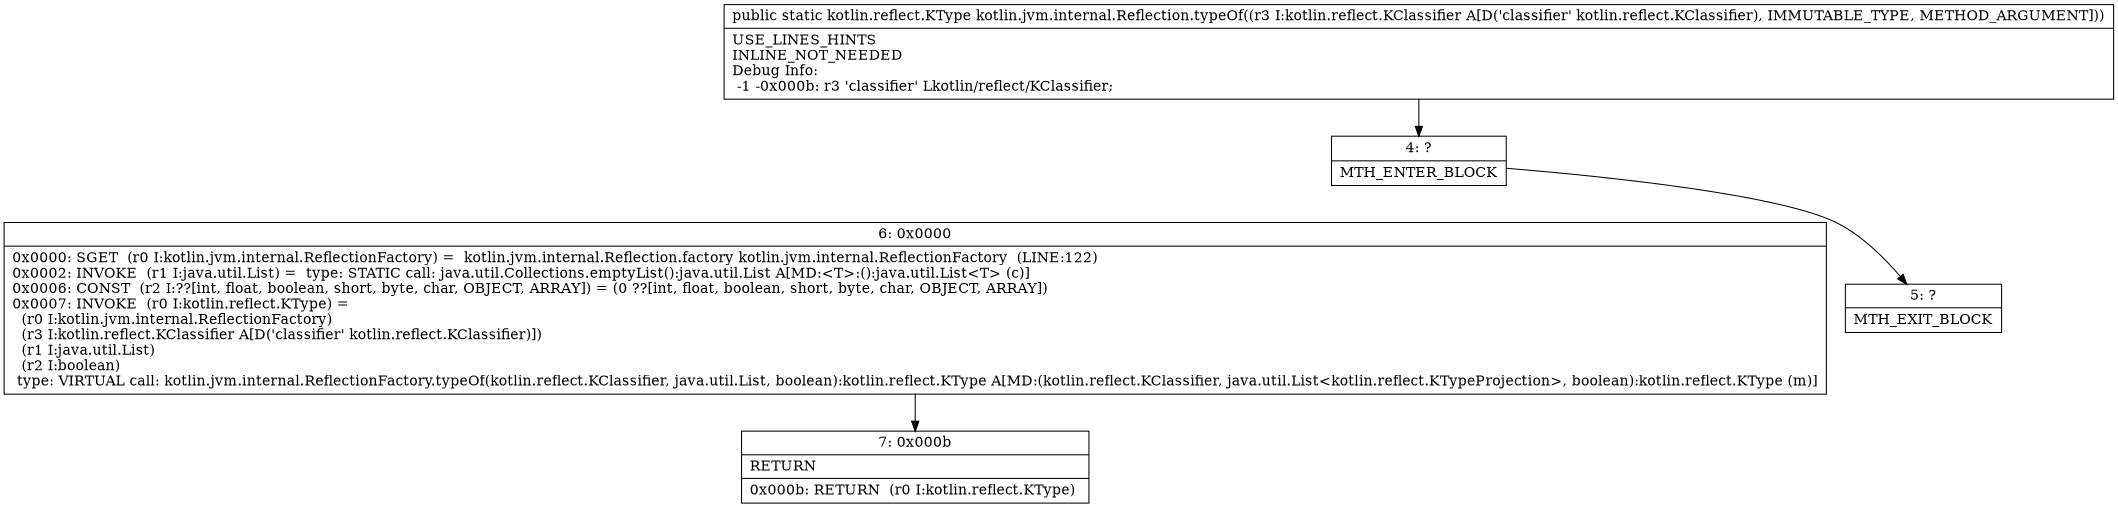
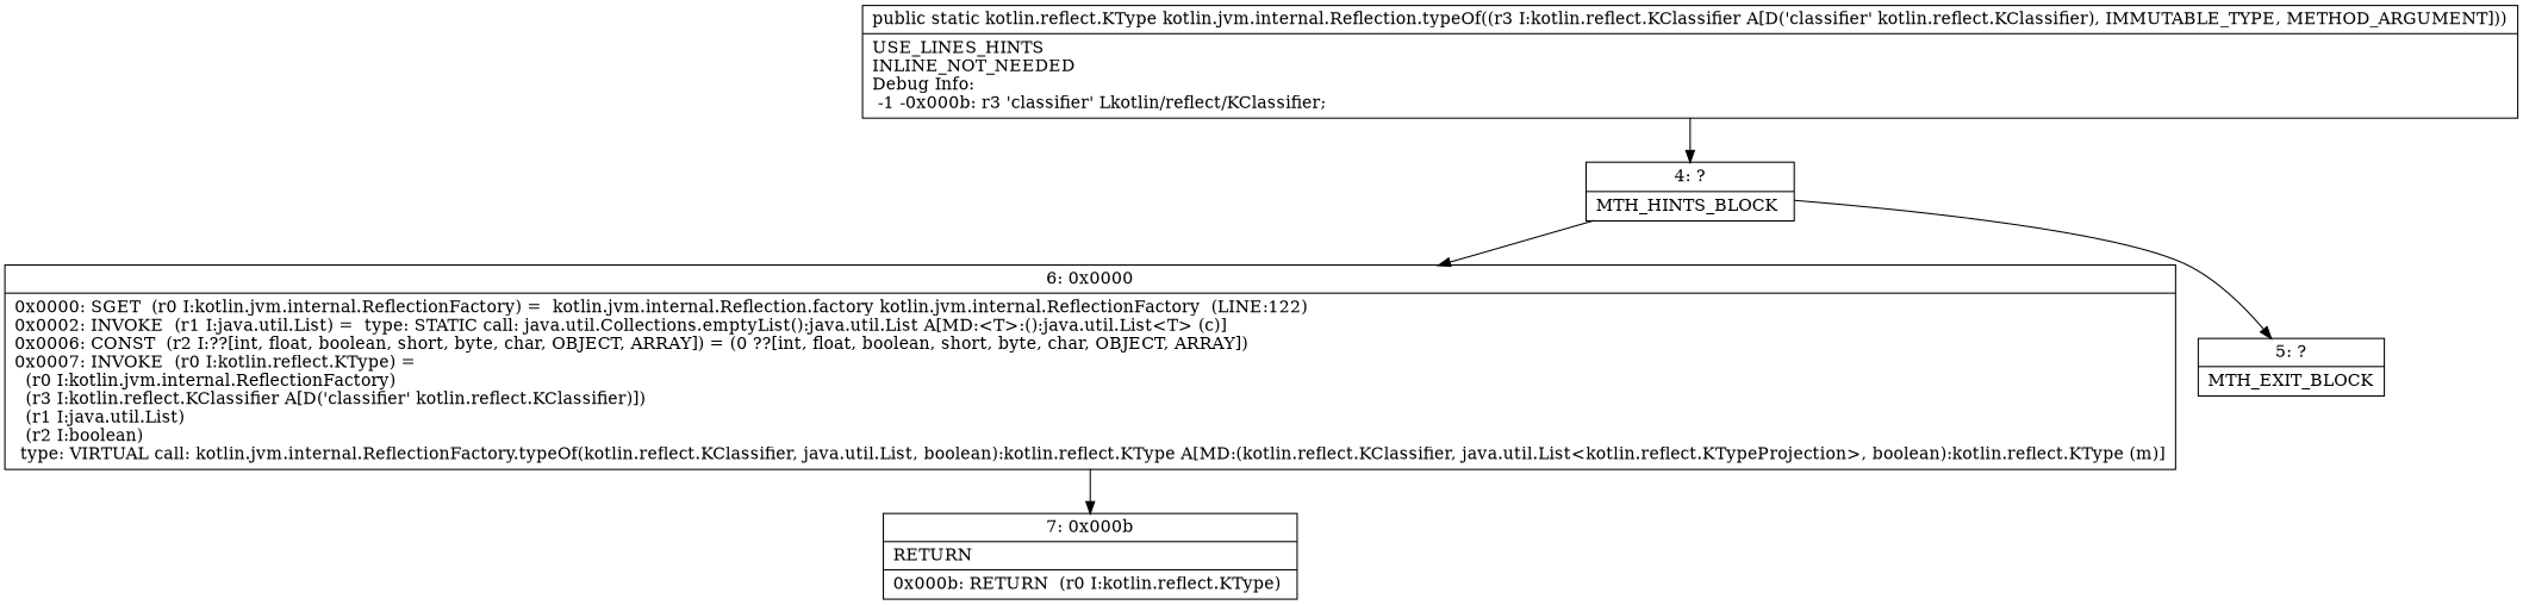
  digraph {
    node [shape=record]
-   n1 [label="{4\:\ ?|MTH_ENTER_BLOCK\l}"]
+   n1 [label="{4\:\ ?|MTH_HINTS_BLOCK\l}"]
    n2 [label="{6\:\ 0x0000|0x0000: SGET  (r0 I:kotlin.jvm.internal.ReflectionFactory) =  kotlin.jvm.internal.Reflection.factory kotlin.jvm.internal.ReflectionFactory  (LINE:122)\l0x0002: INVOKE  (r1 I:java.util.List) =  type: STATIC call: java.util.Collections.emptyList():java.util.List A[MD:\<T\>:():java.util.List\<T\> (c)]\l0x0006: CONST  (r2 I:??[int, float, boolean, short, byte, char, OBJECT, ARRAY]) = (0 ??[int, float, boolean, short, byte, char, OBJECT, ARRAY]) \l0x0007: INVOKE  (r0 I:kotlin.reflect.KType) = \l  (r0 I:kotlin.jvm.internal.ReflectionFactory)\l  (r3 I:kotlin.reflect.KClassifier A[D('classifier' kotlin.reflect.KClassifier)])\l  (r1 I:java.util.List)\l  (r2 I:boolean)\l type: VIRTUAL call: kotlin.jvm.internal.ReflectionFactory.typeOf(kotlin.reflect.KClassifier, java.util.List, boolean):kotlin.reflect.KType A[MD:(kotlin.reflect.KClassifier, java.util.List\<kotlin.reflect.KTypeProjection\>, boolean):kotlin.reflect.KType (m)]\l}"]
    n3 [label="{5\:\ ?|MTH_EXIT_BLOCK\l}"]
    n4 [label="{7\:\ 0x000b|RETURN\l|0x000b: RETURN  (r0 I:kotlin.reflect.KType) \l}"]
    n5 [label="{public static kotlin.reflect.KType kotlin.jvm.internal.Reflection.typeOf((r3 I:kotlin.reflect.KClassifier A[D('classifier' kotlin.reflect.KClassifier), IMMUTABLE_TYPE, METHOD_ARGUMENT]))  | USE_LINES_HINTS\lINLINE_NOT_NEEDED\lDebug Info:\l  \-1 \-0x000b: r3 'classifier' Lkotlin\/reflect\/KClassifier;\l}"]
+   n1 -> n2
    n1 -> n3
    n2 -> n4
    n5 -> n1
  }
